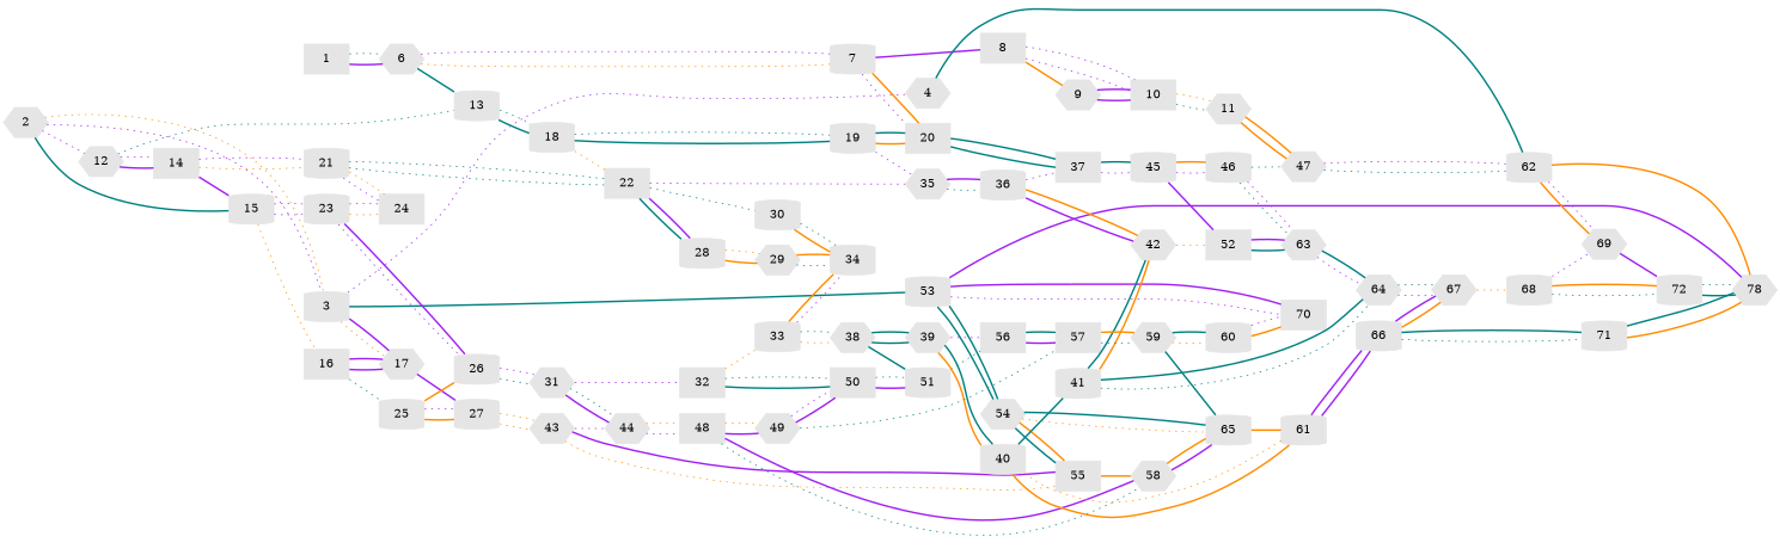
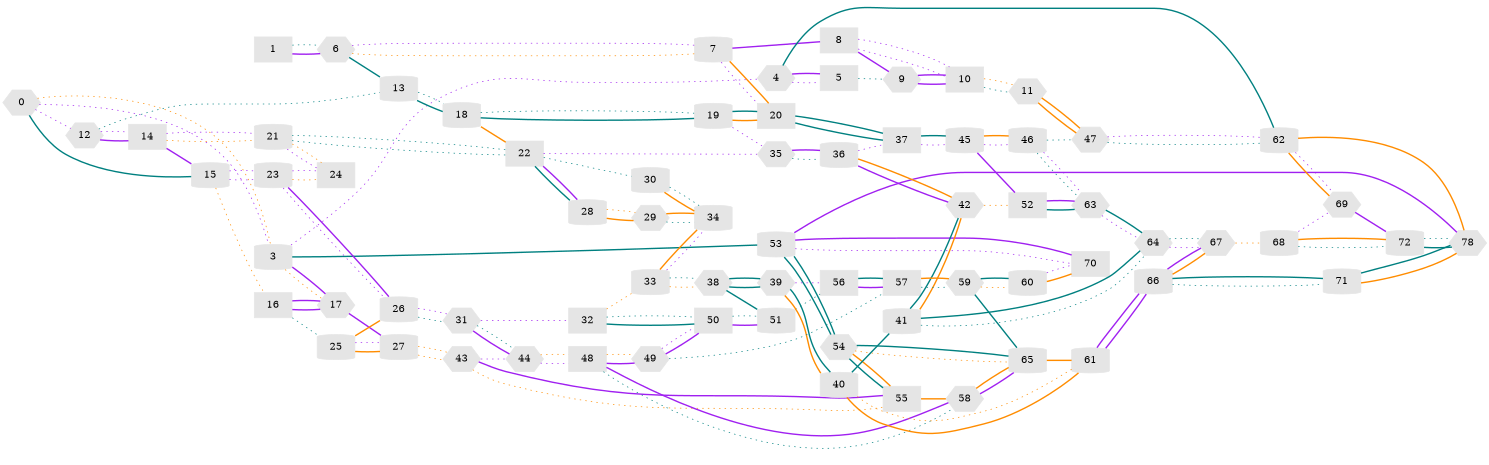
  graph {
    rankdir=LR
    node [color=gray90 shape=cylinder style=filled]
    edge [color=purple style=bold]
    1 [shape=box]
    6 [shape=hexagon]
-   2 [shape=hexagon]
+   2 [shape=hexagon label=0]
    3
    12 [shape=hexagon]
    7
    13
    4 [shape=hexagon]
    17 [shape=hexagon]
    53
    14 [shape=box]
+   5 [shape=box]
    62
    27
    54 [shape=hexagon]
    70 [shape=box]
    n17 [label=78 shape=hexagon]
    9 [shape=hexagon]
    11 [shape=hexagon]
    47 [shape=hexagon]
    69 [shape=hexagon]
    10 [shape=box]
    8 [shape=box]
    20 [shape=box]
    18
    37 [shape=box]
    15
    21
    19
    22 [shape=box]
    16 [shape=box]
    23
    24 [shape=box]
    25
    26
    43 [shape=hexagon]
    35 [shape=hexagon]
    28
    30
    36
    45
    29 [shape=hexagon]
    31 [shape=hexagon]
    32 [shape=box]
    44 [shape=hexagon]
    55 [shape=box]
    34
    33
    50 [shape=box]
    48 [shape=box]
    38 [shape=hexagon]
    51
    39 [shape=hexagon]
    42 [shape=hexagon]
    52 [shape=box]
    46
    40
    56 [shape=box]
    41
    61
    57 [shape=box]
    64 [shape=hexagon]
    66
    67 [shape=hexagon]
    63 [shape=hexagon]
    58 [shape=hexagon]
    49 [shape=hexagon]
    65
    59 [shape=hexagon]
    60
    71
    72
    68
    1 -- 6
    1 -- 6 [color=teal style=dotted]
    6 -- 7 [color=darkorange style=dotted]
    6 -- 7 [style=dotted]
    6 -- 13 [color=teal]
    2 -- 3 [style=dotted]
    2 -- 3 [color=darkorange style=dotted]
    2 -- 12 [style=dotted]
    3 -- 4 [style=dotted]
    3 -- 17 [color=darkorange style=dotted]
    3 -- 17
    3 -- 53 [color=teal]
    12 -- 13 [color=teal style=dotted]
    12 -- 14
    12 -- 14 [style=dotted]
    7 -- 8
    7 -- 20 [style=dotted]
    7 -- 20 [color=darkorange]
    13 -- 18 [color=teal]
    13 -- 18 [color=teal style=dotted]
+   4 -- 5 [style=dotted]
+   4 -- 5
    4 -- 62 [color=teal]
    17 -- 27
    53 -- 54 [color=teal]
    53 -- 54 [color=teal]
    53 -- 70 [style=dotted]
    53 -- 70
    53 -- n17
    14 -- 15
    14 -- 21 [color=darkorange style=dotted]
    14 -- 21 [style=dotted]
+   5 -- 9 [color=teal style=dotted]
    62 -- n17 [color=darkorange]
    62 -- 69 [color=darkorange]
    62 -- 69 [style=dotted]
    27 -- 43 [color=darkorange style=dotted]
    27 -- 43 [color=darkorange style=dotted]
    54 -- 55 [color=teal]
    54 -- 55 [color=darkorange]
    54 -- 65 [color=darkorange style=dotted]
    54 -- 65 [color=teal]
    9 -- 10
    9 -- 10
    11 -- 47 [color=darkorange]
    11 -- 47 [color=darkorange]
    47 -- 62 [color=teal style=dotted]
    47 -- 62 [style=dotted]
    69 -- 72
    10 -- 11 [color=teal style=dotted]
    10 -- 11 [color=darkorange style=dotted]
-   8 -- 9 [color=darkorange]
+   8 -- 9
    8 -- 10 [style=dotted]
    8 -- 10 [style=dotted]
    20 -- 37 [color=teal]
    20 -- 37 [color=teal]
    18 -- 19 [color=teal]
    18 -- 19 [color=teal style=dotted]
-   18 -- 22 [color=darkorange style=dotted]
+   18 -- 22 [color=darkorange]
    37 -- 45 [style=dotted]
    37 -- 45 [color=teal]
    15 -- 2 [color=teal]
    15 -- 16 [color=darkorange style=dotted]
    15 -- 23 [style=dotted]
    15 -- 23 [style=dotted]
    21 -- 22 [color=teal style=dotted]
    21 -- 22 [color=teal style=dotted]
    21 -- 24 [style=dotted]
    21 -- 24 [color=darkorange style=dotted]
    19 -- 20 [color=darkorange]
    19 -- 20 [color=teal]
    19 -- 35 [style=dotted]
    22 -- 35 [style=dotted]
    22 -- 28 [color=teal]
    22 -- 28
    22 -- 30 [color=teal style=dotted]
    16 -- 17
    16 -- 17
    16 -- 25 [color=teal style=dotted]
    23 -- 24 [color=darkorange style=dotted]
    23 -- 24 [style=dotted]
    23 -- 26 [style=dotted]
    23 -- 26
    25 -- 27 [color=darkorange]
    25 -- 27 [style=dotted]
    25 -- 26 [color=darkorange]
    26 -- 31 [color=teal style=dotted]
    26 -- 31 [style=dotted]
    43 -- 44 [style=dotted]
    43 -- 55 [color=darkorange style=dotted]
    43 -- 55
    35 -- 36 [color=teal style=dotted]
    35 -- 36
    28 -- 29 [color=darkorange]
    28 -- 29 [color=darkorange style=dotted]
    30 -- 34 [color=darkorange]
    30 -- 34 [color=teal style=dotted]
    36 -- 37 [style=dotted]
    36 -- 42
    36 -- 42 [color=darkorange]
    45 -- 52
    45 -- 46 [style=dotted]
    45 -- 46 [color=darkorange]
    29 -- 34 [color=teal style=dotted]
    29 -- 34 [color=darkorange]
    31 -- 32 [style=dotted]
    31 -- 44
    31 -- 44 [color=teal style=dotted]
    32 -- 33 [color=darkorange style=dotted]
    32 -- 50 [color=teal]
    32 -- 50 [color=teal style=dotted]
    44 -- 48 [style=dotted]
    44 -- 48 [color=darkorange style=dotted]
    55 -- 58 [color=darkorange]
    33 -- 34 [style=dotted]
    33 -- 34 [color=darkorange]
    33 -- 38 [color=darkorange style=dotted]
    33 -- 38 [color=teal style=dotted]
    50 -- 51
    50 -- 51 [color=teal style=dotted]
    48 -- 58 [color=teal style=dotted]
    48 -- 58
    48 -- 49
    48 -- 49 [color=darkorange style=dotted]
    38 -- 51 [color=teal]
    38 -- 39 [color=teal]
    38 -- 39 [color=teal]
    51 -- 56 [color=teal style=dotted]
    39 -- 40 [color=darkorange]
    39 -- 40 [color=teal]
    39 -- 56 [style=dotted]
    42 -- 52 [color=darkorange style=dotted]
    52 -- 63 [color=teal]
    52 -- 63
    46 -- 47 [color=teal style=dotted]
    46 -- 63 [color=teal style=dotted]
    46 -- 63 [style=dotted]
    40 -- 41 [color=teal]
    40 -- 61 [color=darkorange]
    40 -- 61 [color=darkorange style=dotted]
    56 -- 57
    56 -- 57 [color=teal]
    41 -- 42 [color=darkorange]
    41 -- 42 [color=teal]
    41 -- 64 [color=teal style=dotted]
    41 -- 64 [color=teal]
    61 -- 66
    61 -- 66
    57 -- 59 [color=teal style=dotted]
    57 -- 59 [color=darkorange]
    64 -- 67 [style=dotted]
    64 -- 67 [color=teal style=dotted]
    66 -- 67 [color=darkorange]
    66 -- 67
    66 -- 71 [color=teal style=dotted]
    66 -- 71 [color=teal]
    67 -- 68 [color=darkorange style=dotted]
    63 -- 64 [style=dotted]
    63 -- 64 [color=teal]
    58 -- 65
    58 -- 65 [color=darkorange]
    49 -- 50
    49 -- 50 [style=dotted]
    49 -- 57 [color=teal style=dotted]
    65 -- 61 [color=darkorange]
    59 -- 65 [color=teal]
    59 -- 60 [color=darkorange style=dotted]
    59 -- 60 [color=teal]
    60 -- 70 [color=darkorange]
    60 -- 70 [style=dotted]
    71 -- n17 [color=darkorange]
    71 -- n17 [color=teal]
    72 -- n17 [color=teal]
    72 -- n17 [color=teal style=dotted]
    68 -- 69 [style=dotted]
    68 -- 72 [color=teal style=dotted]
    68 -- 72 [color=darkorange]
  }
